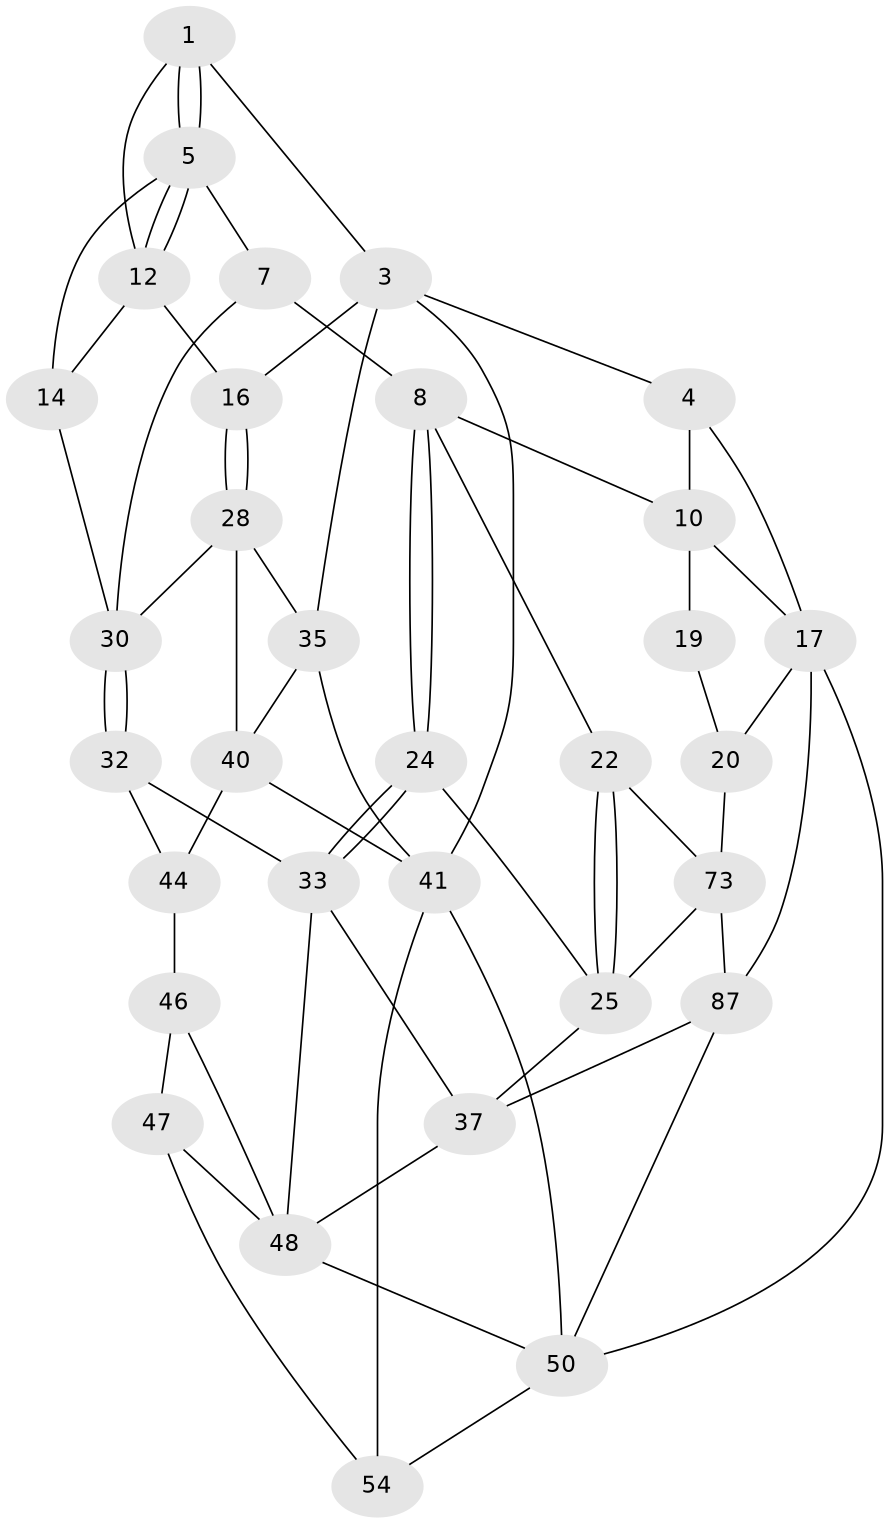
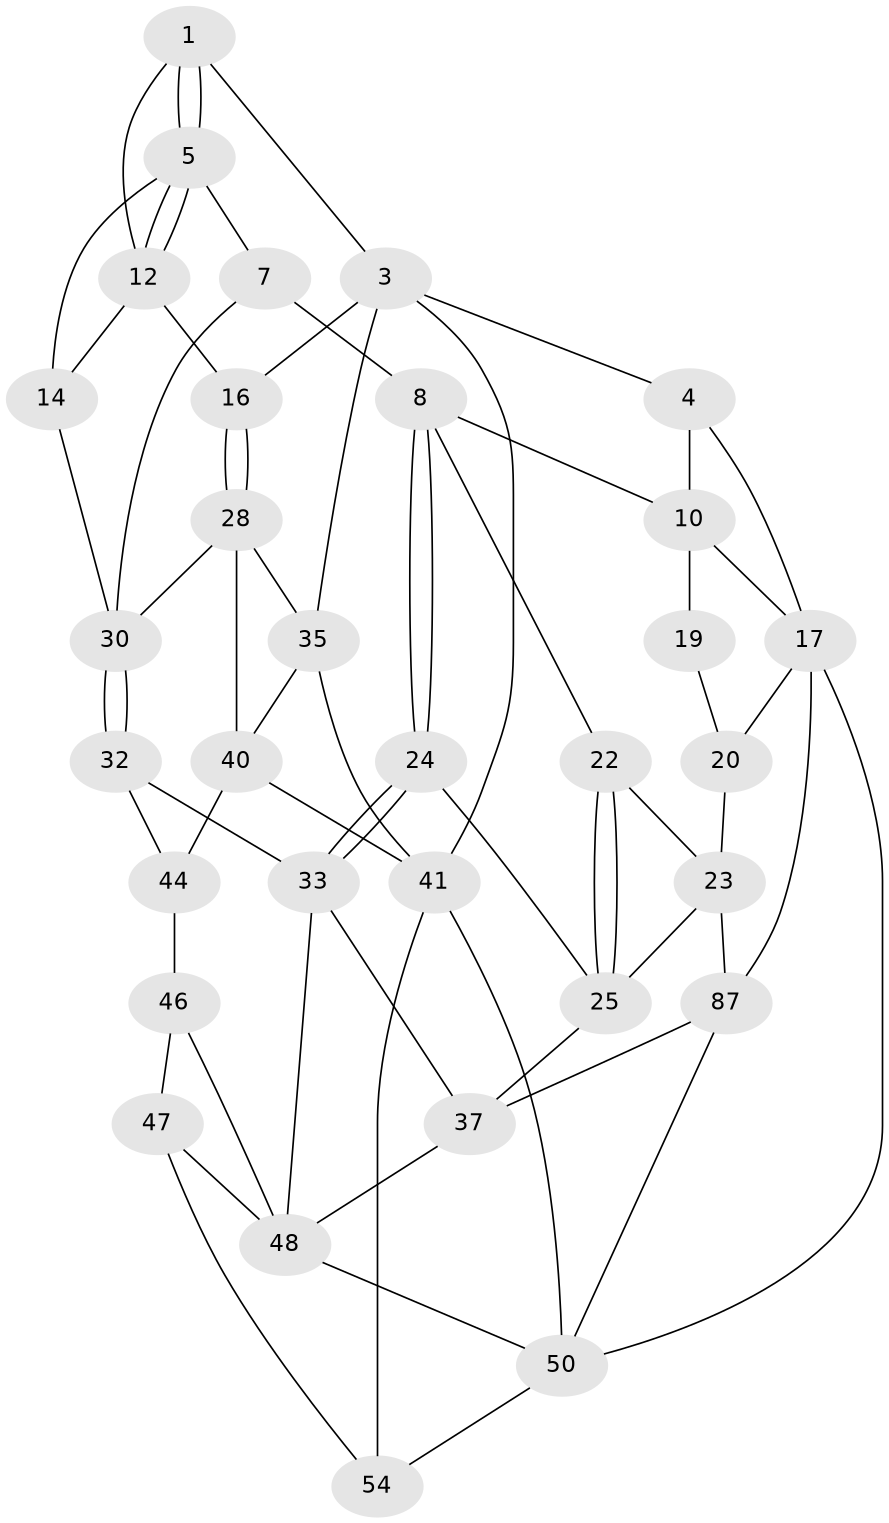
  graph {
    fontname="DejaVu Sans"
    node [color=gray90 fontname="DejaVu Sans" style=filled]
    edge [fontname="DejaVu Sans"]
    1 [super="+2"]
    3 [super="+15"]
    5 [super="+6"]
    12 [super="+13"]
    4
    16
    35 [super="+39"]
    41 [super="+52"]
    7
    14
    10 [super="+11"]
    17 [super="+18"]
    28 [super="+29"]
    40 [super="+43"]
    50 [super="+51"]
    54 [super="+55"]
    19
    20 [super="+21"]
    n19 [label=87 super="+42"]
    8 [super="+9"]
    30 [super="+31"]
    22
    24
    32
-   23 [super="+26" label=73]
+   23 [super="+26"]
    25 [super="+34"]
    33 [super="+36"]
    37 [super="+38"]
    48 [super="+49"]
    44 [super="+45"]
    46 [super="+53"]
    47
    1 -- 3
    1 -- 5
    1 -- 5
    1 -- 12
    3 -- 4
    3 -- 16
    3 -- 35
    3 -- 41
    5 -- 12
    5 -- 12
    5 -- 7
    5 -- 14
    12 -- 16
    12 -- 14
    4 -- 10
    4 -- 17
    16 -- 28
    16 -- 28
    35 -- 41
    35 -- 40
    41 -- 50
    41 -- 54
    7 -- 8
    7 -- 30
    14 -- 30
    10 -- 17
    10 -- 19
    17 -- 50
    17 -- 20
    17 -- n19
    28 -- 35
    28 -- 40
    28 -- 30
    40 -- 41
    40 -- 44
    50 -- 54
    19 -- 20
    20 -- 23
    n19 -- 50
    n19 -- 37
    8 -- 10
    8 -- 22
    8 -- 24
    8 -- 24
    30 -- 32
    30 -- 32
    22 -- 23
    22 -- 25
    22 -- 25
    24 -- 25
    24 -- 33
    24 -- 33
    32 -- 33
    32 -- 44
    23 -- n19
    23 -- 25
    25 -- 37
    33 -- 37
    33 -- 48
    37 -- 48
    48 -- 50
    44 -- 46 [weight=2]
    46 -- 48
    46 -- 47
    47 -- 54
    47 -- 48
  }
